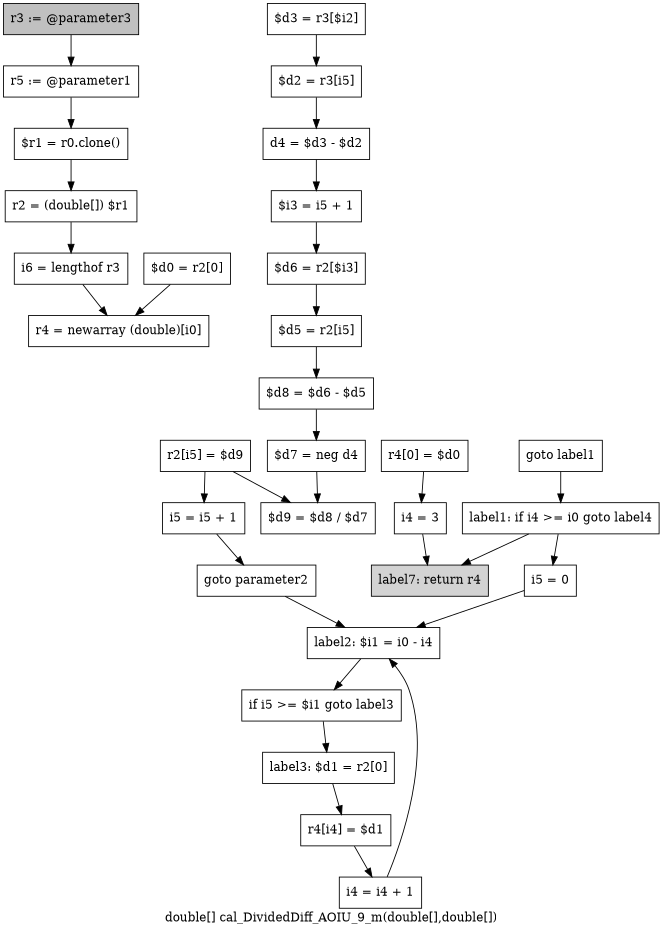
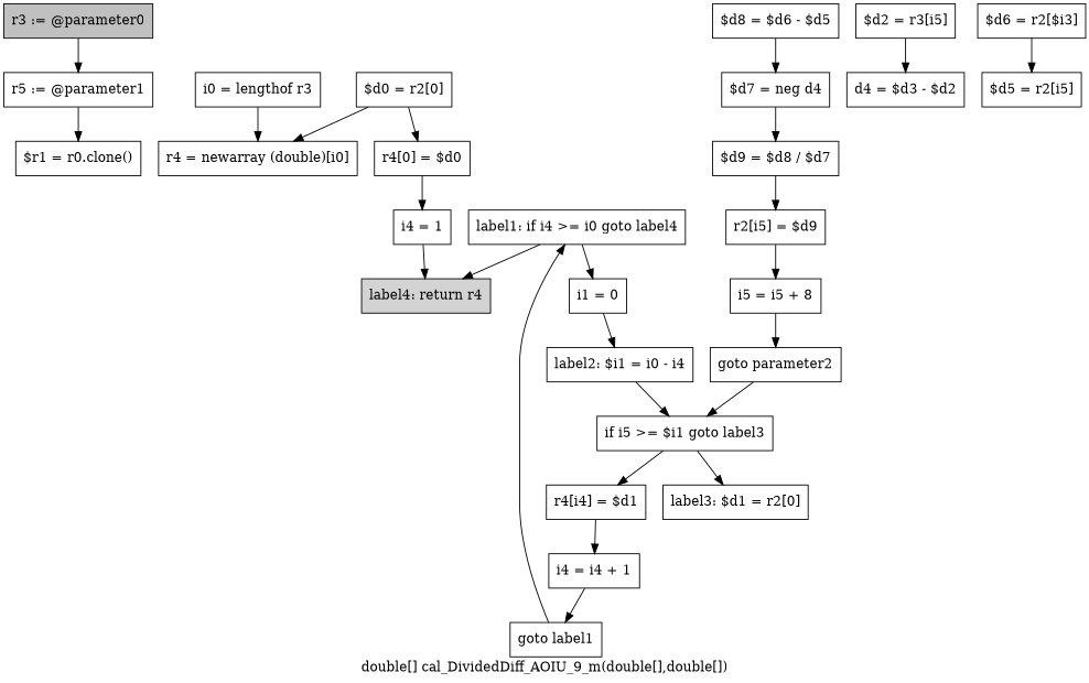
  digraph {
    label="double[] cal_DividedDiff_AOIU_9_m(double[],double[])"
    node [shape=box]
-   n1 [fillcolor=gray label="r3 := @parameter3" style=filled]
+   n1 [fillcolor=gray label="r3 := @parameter0" style=filled]
    n2 [label="r5 := @parameter1"]
    n3 [label="$r1 = r0.clone()"]
-   n4 [label="r2 = (double[]) $r1"]
-   n5 [label="i6 = lengthof r3"]
+   n5 [label="i0 = lengthof r3"]
    n6 [label="r4 = newarray (double)[i0]"]
    n7 [label="$d0 = r2[0]"]
    n8 [label="r4[0] = $d0"]
-   n9 [label="i4 = 3"]
-   n10 [fillcolor=lightgray label="label7: return r4" style=filled]
+   n9 [label="i4 = 1"]
+   n10 [fillcolor=lightgray label="label4: return r4" style=filled]
    n11 [label="label1: if i4 >= i0 goto label4"]
-   n12 [label="i5 = 0"]
+   n12 [label="i1 = 0"]
    n13 [label="label2: $i1 = i0 - i4"]
    n14 [label="if i5 >= $i1 goto label3"]
    n15 [label="label3: $d1 = r2[0]"]
    n16 [label="r4[i4] = $d1"]
-   n17 [label="$d3 = r3[$i2]"]
    n18 [label="$d2 = r3[i5]"]
    n19 [label="i4 = i4 + 1"]
    n20 [label="d4 = $d3 - $d2"]
-   n21 [label="$i3 = i5 + 1"]
    n22 [label="$d6 = r2[$i3]"]
    n23 [label="$d5 = r2[i5]"]
    n24 [label="$d8 = $d6 - $d5"]
    n25 [label="$d7 = neg d4"]
    n26 [label="$d9 = $d8 / $d7"]
    n27 [label="r2[i5] = $d9"]
-   n28 [label="i5 = i5 + 1"]
+   n28 [label="i5 = i5 + 8"]
    n29 [label="goto parameter2"]
    n30 [label="goto label1"]
    n1 -> n2
    n2 -> n3
-   n3 -> n4
-   n4 -> n5
    n5 -> n6
    n7 -> n6
+   n7 -> n8
    n8 -> n9
    n9 -> n10
    n11 -> n10
    n11 -> n12
    n12 -> n13
    n13 -> n14
    n14 -> n15
-   n15 -> n16
+   n14 -> n16
    n16 -> n19
-   n17 -> n18
    n18 -> n20
-   n19 -> n13
-   n20 -> n21
-   n21 -> n22
+   n19 -> n30
    n22 -> n23
-   n23 -> n24
    n24 -> n25
    n25 -> n26
-   n27 -> n26
+   n26 -> n27
    n27 -> n28
    n28 -> n29
-   n29 -> n13
+   n29 -> n14
    n30 -> n11
  }
